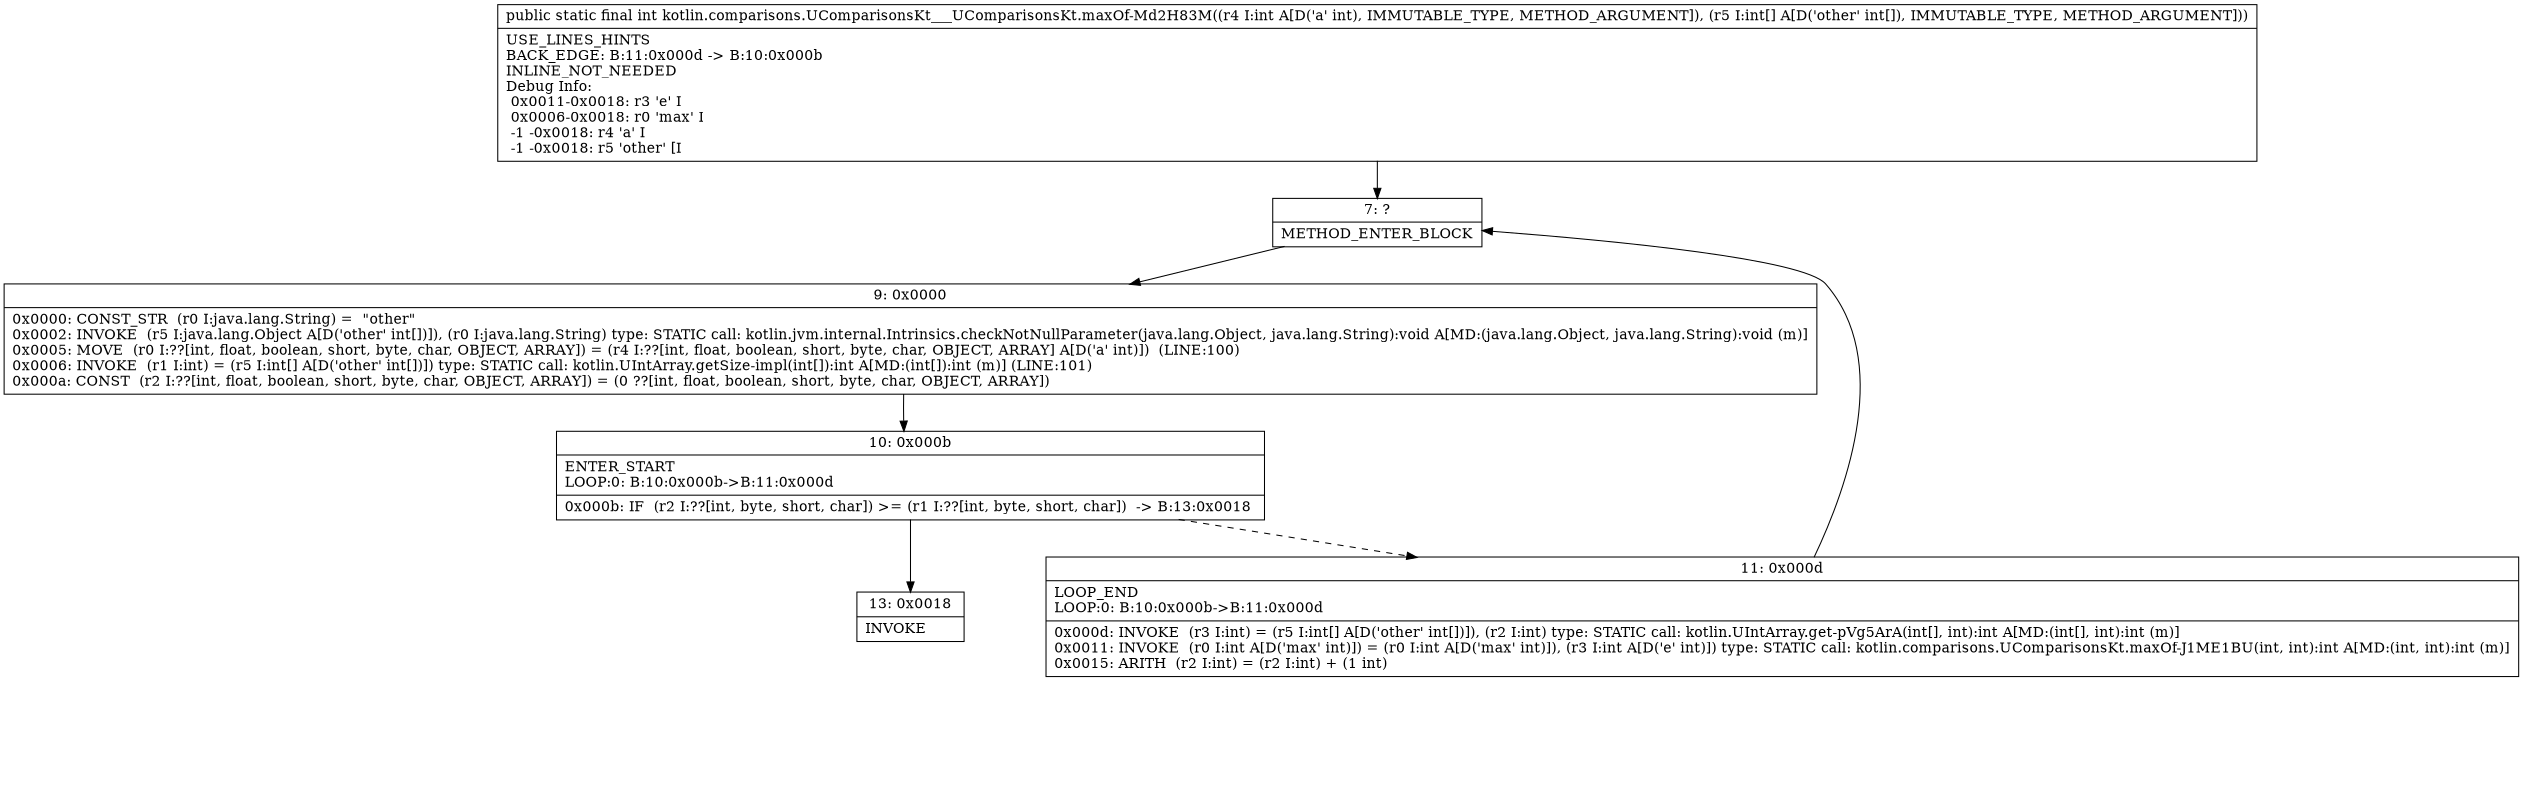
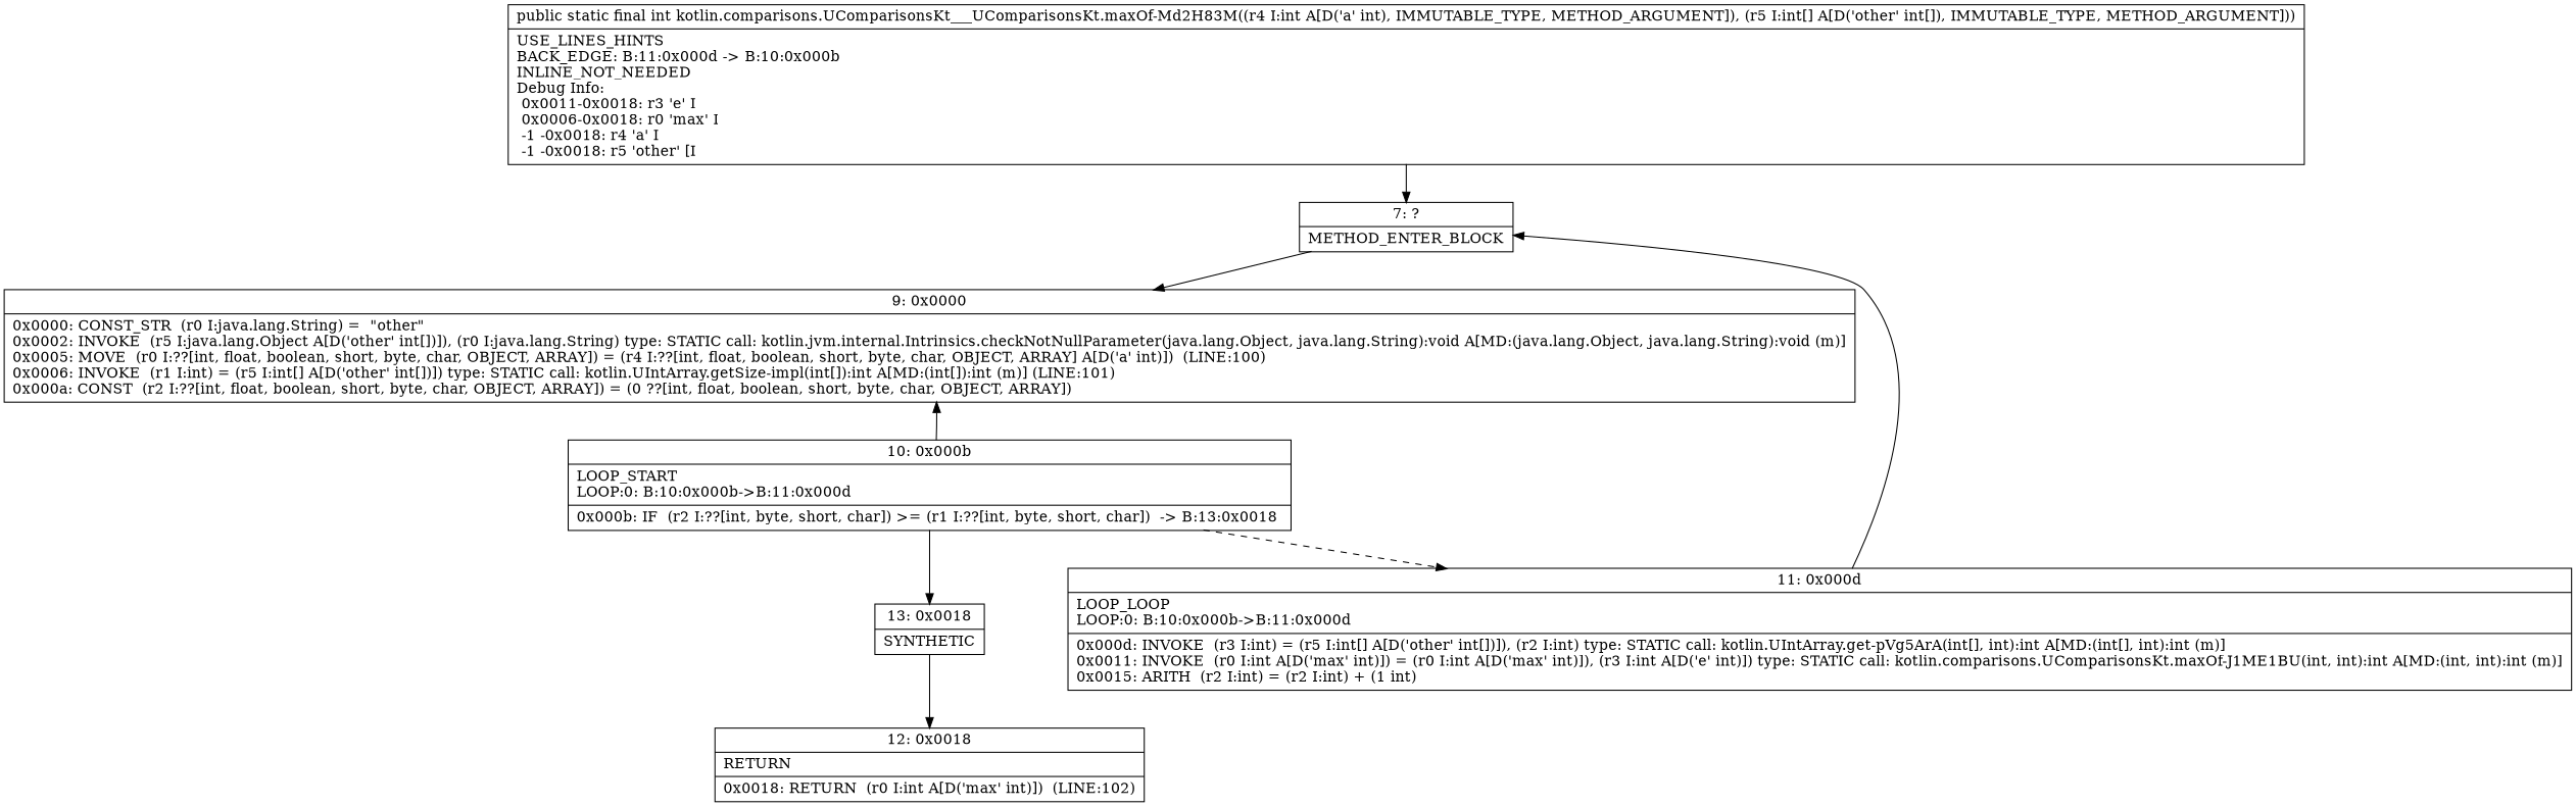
  digraph {
    node [shape=record]
    n1 [label="{7\:\ ?|METHOD_ENTER_BLOCK\l}"]
    n2 [label="{9\:\ 0x0000|0x0000: CONST_STR  (r0 I:java.lang.String) =  \"other\" \l0x0002: INVOKE  (r5 I:java.lang.Object A[D('other' int[])]), (r0 I:java.lang.String) type: STATIC call: kotlin.jvm.internal.Intrinsics.checkNotNullParameter(java.lang.Object, java.lang.String):void A[MD:(java.lang.Object, java.lang.String):void (m)]\l0x0005: MOVE  (r0 I:??[int, float, boolean, short, byte, char, OBJECT, ARRAY]) = (r4 I:??[int, float, boolean, short, byte, char, OBJECT, ARRAY] A[D('a' int)])  (LINE:100)\l0x0006: INVOKE  (r1 I:int) = (r5 I:int[] A[D('other' int[])]) type: STATIC call: kotlin.UIntArray.getSize\-impl(int[]):int A[MD:(int[]):int (m)] (LINE:101)\l0x000a: CONST  (r2 I:??[int, float, boolean, short, byte, char, OBJECT, ARRAY]) = (0 ??[int, float, boolean, short, byte, char, OBJECT, ARRAY]) \l}"]
-   n3 [label="{10\:\ 0x000b|ENTER_START\lLOOP:0: B:10:0x000b\-\>B:11:0x000d\l|0x000b: IF  (r2 I:??[int, byte, short, char]) \>= (r1 I:??[int, byte, short, char])  \-\> B:13:0x0018 \l}"]
-   n4 [label="{11\:\ 0x000d|LOOP_END\lLOOP:0: B:10:0x000b\-\>B:11:0x000d\l|0x000d: INVOKE  (r3 I:int) = (r5 I:int[] A[D('other' int[])]), (r2 I:int) type: STATIC call: kotlin.UIntArray.get\-pVg5ArA(int[], int):int A[MD:(int[], int):int (m)]\l0x0011: INVOKE  (r0 I:int A[D('max' int)]) = (r0 I:int A[D('max' int)]), (r3 I:int A[D('e' int)]) type: STATIC call: kotlin.comparisons.UComparisonsKt.maxOf\-J1ME1BU(int, int):int A[MD:(int, int):int (m)]\l0x0015: ARITH  (r2 I:int) = (r2 I:int) + (1 int) \l}"]
-   n5 [label="{13\:\ 0x0018|INVOKE\l}"]
+   n3 [label="{10\:\ 0x000b|LOOP_START\lLOOP:0: B:10:0x000b\-\>B:11:0x000d\l|0x000b: IF  (r2 I:??[int, byte, short, char]) \>= (r1 I:??[int, byte, short, char])  \-\> B:13:0x0018 \l}"]
+   n4 [label="{11\:\ 0x000d|LOOP_LOOP\lLOOP:0: B:10:0x000b\-\>B:11:0x000d\l|0x000d: INVOKE  (r3 I:int) = (r5 I:int[] A[D('other' int[])]), (r2 I:int) type: STATIC call: kotlin.UIntArray.get\-pVg5ArA(int[], int):int A[MD:(int[], int):int (m)]\l0x0011: INVOKE  (r0 I:int A[D('max' int)]) = (r0 I:int A[D('max' int)]), (r3 I:int A[D('e' int)]) type: STATIC call: kotlin.comparisons.UComparisonsKt.maxOf\-J1ME1BU(int, int):int A[MD:(int, int):int (m)]\l0x0015: ARITH  (r2 I:int) = (r2 I:int) + (1 int) \l}"]
+   n5 [label="{13\:\ 0x0018|SYNTHETIC\l}"]
+   n6 [label="{12\:\ 0x0018|RETURN\l|0x0018: RETURN  (r0 I:int A[D('max' int)])  (LINE:102)\l}"]
    n7 [label="{public static final int kotlin.comparisons.UComparisonsKt___UComparisonsKt.maxOf\-Md2H83M((r4 I:int A[D('a' int), IMMUTABLE_TYPE, METHOD_ARGUMENT]), (r5 I:int[] A[D('other' int[]), IMMUTABLE_TYPE, METHOD_ARGUMENT]))  | USE_LINES_HINTS\lBACK_EDGE: B:11:0x000d \-\> B:10:0x000b\lINLINE_NOT_NEEDED\lDebug Info:\l  0x0011\-0x0018: r3 'e' I\l  0x0006\-0x0018: r0 'max' I\l  \-1 \-0x0018: r4 'a' I\l  \-1 \-0x0018: r5 'other' [I\l}"]
    n1 -> n2
-   n2 -> n3
+   n3 -> n2
    n3 -> n4 [style=dashed]
    n3 -> n5
    n4 -> n1
+   n5 -> n6
    n7 -> n1
  }
